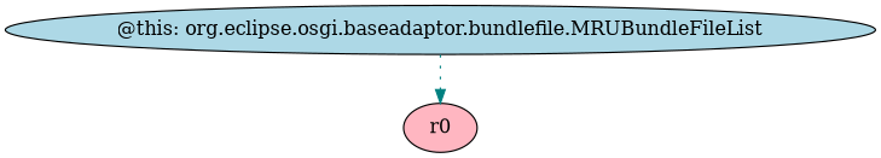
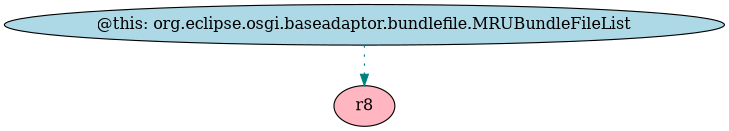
  digraph {
    node [style=filled]
    n1 [label="@this: org.eclipse.osgi.baseadaptor.bundlefile.MRUBundleFileList" fillcolor=lightblue]
-   n2 [label=r0 fillcolor=lightpink]
+   n2 [label=r8 fillcolor=lightpink]
    n1 -> n2 [color=teal style=dotted]
  }
